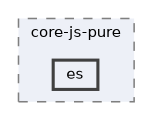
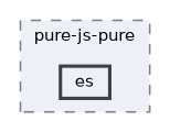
  digraph {
    compound=true
    n1 [color=grey25 fillcolor="#edf0f7" fontname=Helvetica fontsize=10 height=0.2 label=es shape=box style="filled,bold" width=0.4]
    subgraph cluster_1 {
      bgcolor="#edf0f7"
      fontname=Helvetica
      fontsize=10
-     label="core-js-pure"
+     label="pure-js-pure"
      pencolor=grey50
      style="filled,dashed"
      n1
    }
  }
